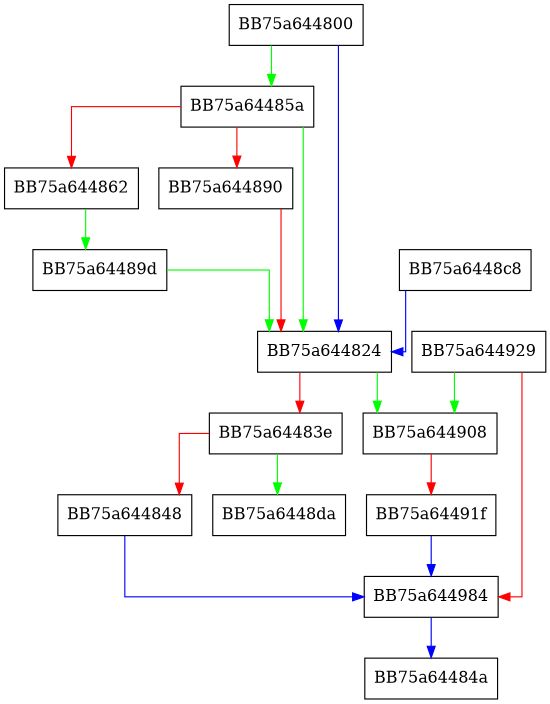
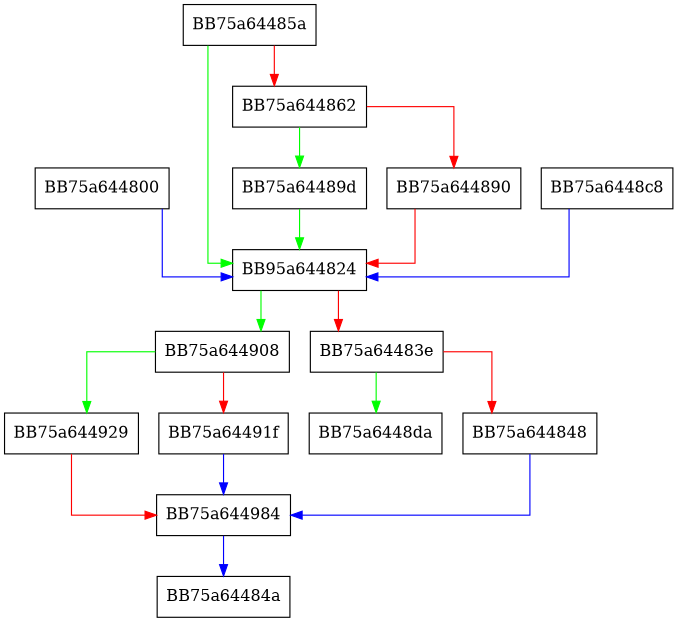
  digraph {
    splines=ortho
    node [shape=box]
    edge [color=green]
    BB75a644800
    BB75a64485a
-   BB75a644824
+   BB75a644824 [label=BB95a644824]
    BB75a644862
    BB75a644908
    BB75a64483e
    BB75a64489d
    BB75a644890
    n9 [label=BB75a644929]
    BB75a64491f
    BB75a6448da
    BB75a644848
    BB75a644984
    BB75a6448c8
    BB75a64484a
-   BB75a644800 -> BB75a64485a
    BB75a644800 -> BB75a644824 [color=blue]
    BB75a64485a -> BB75a644824
    BB75a64485a -> BB75a644862 [color=red]
    BB75a644824 -> BB75a644908
    BB75a644824 -> BB75a64483e [color=red]
    BB75a644862 -> BB75a64489d
-   BB75a64485a -> BB75a644890 [color=red]
-   n9 -> BB75a644908
+   BB75a644862 -> BB75a644890 [color=red]
+   BB75a644908 -> n9
    BB75a644908 -> BB75a64491f [color=red]
    BB75a64483e -> BB75a6448da
    BB75a64483e -> BB75a644848 [color=red]
    BB75a64489d -> BB75a644824
    BB75a644890 -> BB75a644824 [color=red]
    n9 -> BB75a644984 [color=red]
    BB75a64491f -> BB75a644984 [color=blue]
    BB75a644848 -> BB75a644984 [color=blue]
    BB75a644984 -> BB75a64484a [color=blue]
    BB75a6448c8 -> BB75a644824 [color=blue]
  }
